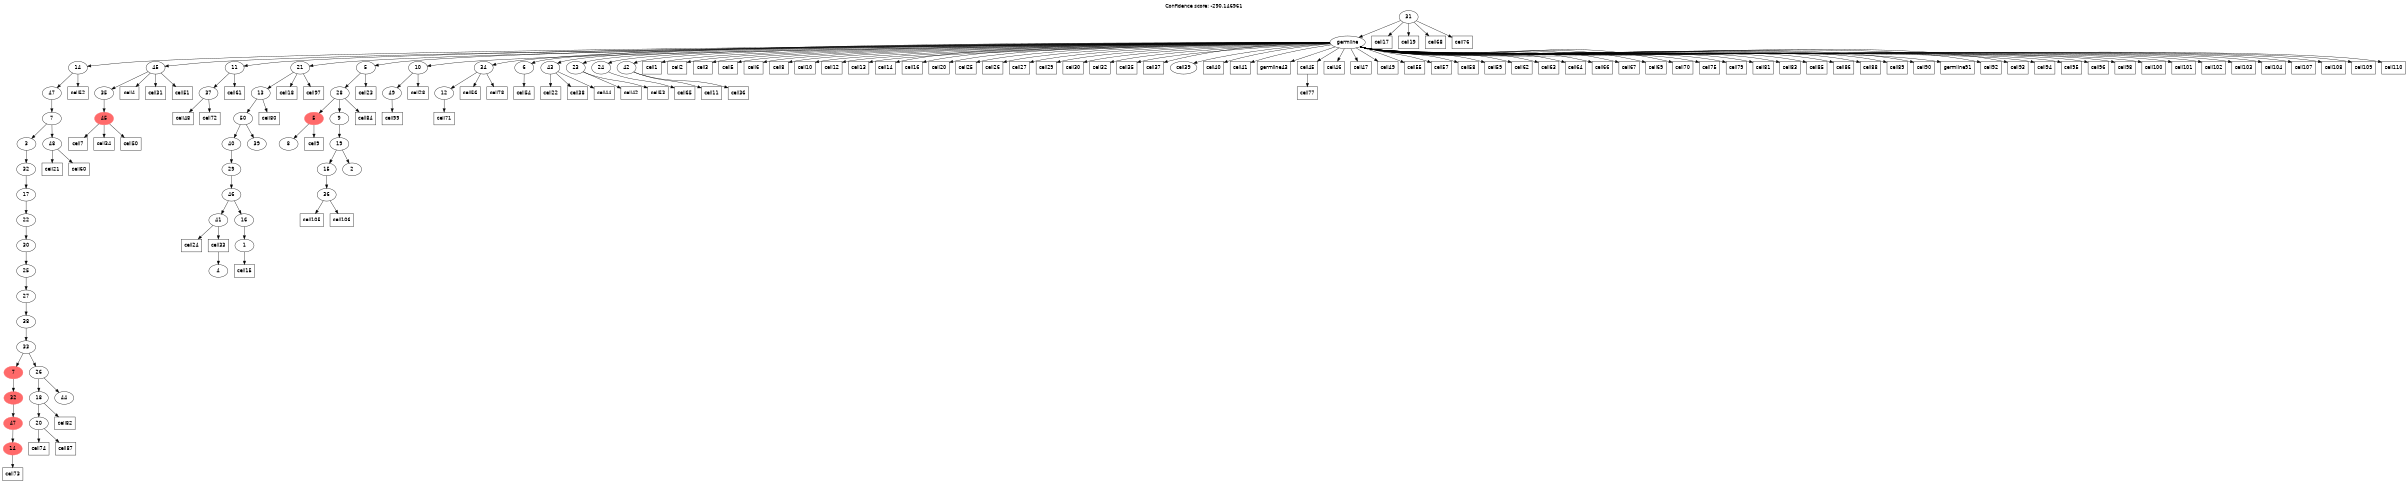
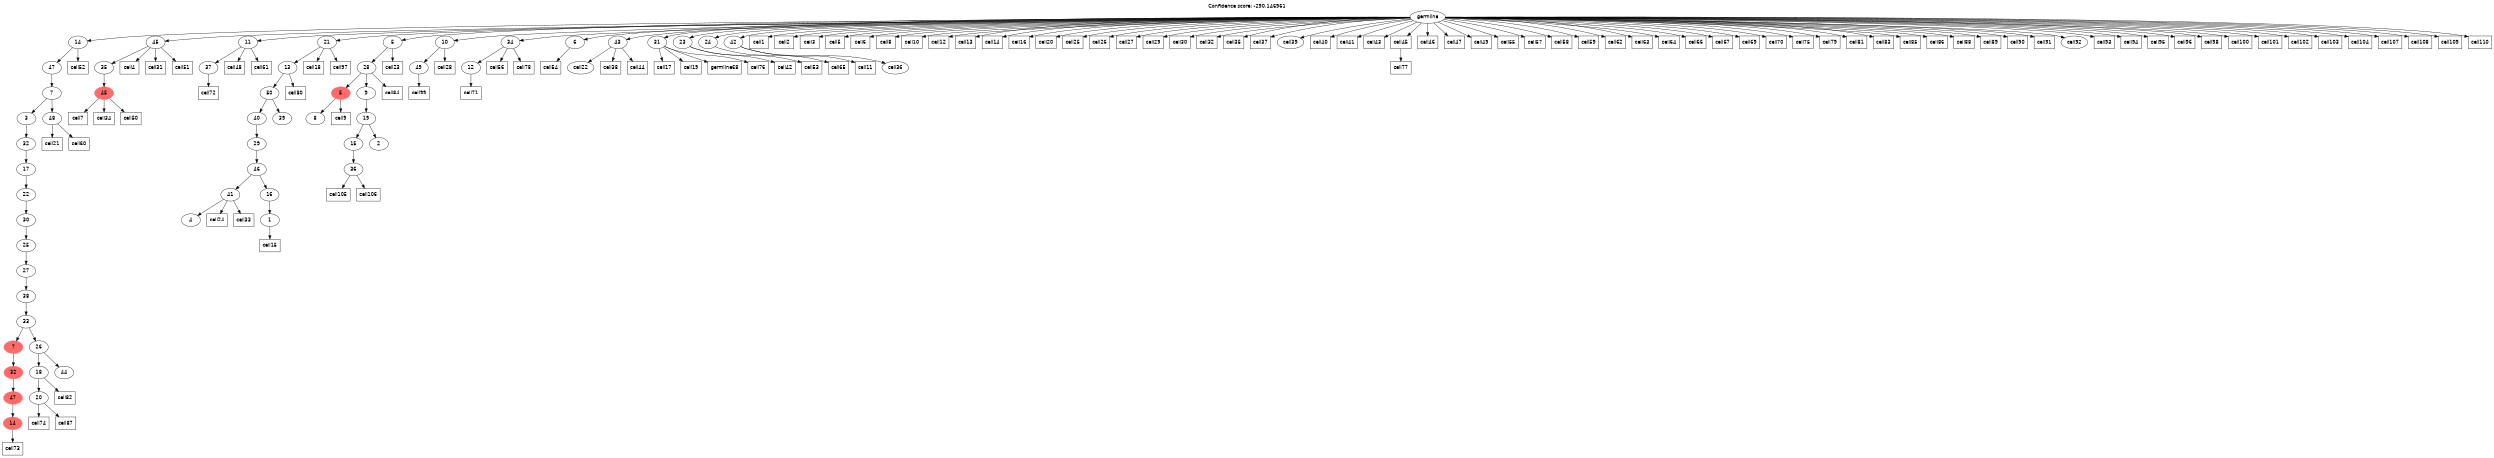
  digraph {
    fontname="DejaVu Sans"
    label="Confidence score: -290.146961"
    labelloc=t
    node [fontname="DejaVu Sans" shape=box]
    edge [fontname="DejaVu Sans"]
    n1 [color=indianred1 label=47 style=filled shape=""]
    n2 [color=indianred1 label=14 style=filled shape=""]
    cell73
    n4 [color=indianred1 label=32 style=filled shape=""]
    n5 [color=indianred1 label=7 style=filled shape=""]
    n6 [label=18 shape=""]
    n7 [label=20 shape=""]
    cell82
    cell74
    cell87
    n11 [label=26 shape=""]
    n12 [label=44 shape=""]
    n13 [label=33 shape=""]
    n14 [label=38 shape=""]
    n15 [label=27 shape=""]
    n16 [label=25 shape=""]
    n17 [label=30 shape=""]
    n18 [label=22 shape=""]
    n19 [label=17 shape=""]
    n20 [label=32 shape=""]
    n21 [label=3 shape=""]
    n22 [label=7 shape=""]
    n23 [label=48 shape=""]
    cell21
    cell60
    n26 [label=47 shape=""]
    n27 [label=14 shape=""]
    cell52
    n29 [label=35 shape=""]
    n30 [color=indianred1 label=45 style=filled shape=""]
    cell7
    cell34
    cell50
    n34 [label=45 shape=""]
    cell4
    cell31
    cell51
    n38 [label=11 shape=""]
    n39 [label=37 shape=""]
    cell48
    cell61
    cell72
    n43 [label=41 shape=""]
    n44 [label=4 shape=""]
    cell24
    cell33
    n47 [label=16 shape=""]
    n48 [label=1 shape=""]
    cell15
    n50 [label=46 shape=""]
    n51 [label=29 shape=""]
    n52 [label=40 shape=""]
    n53 [label=50 shape=""]
    n54 [label=39 shape=""]
    n55 [label=13 shape=""]
    cell80
    n57 [label=21 shape=""]
    cell18
    cell97
    n60 [color=indianred1 label=5 style=filled shape=""]
    n61 [label=8 shape=""]
    cell9
    n63 [label=15 shape=""]
    n64 [label=36 shape=""]
    cell105
    cell106
    n67 [label=19 shape=""]
    n68 [label=2 shape=""]
    n69 [label=9 shape=""]
    n70 [label=28 shape=""]
    cell84
    n72 [label=5 shape=""]
    cell23
    n74 [label=10 shape=""]
    n75 [label=49 shape=""]
    cell28
    cell99
    n78 [label=34 shape=""]
    n79 [label=12 shape=""]
    cell56
    cell78
    cell71
    n83 [label=germline shape=""]
    n84 [label=6 shape=""]
    n85 [label=43 shape=""]
    n86 [label=31 shape=""]
    n87 [label=23 shape=""]
    n88 [label=24 shape=""]
    n89 [label=42 shape=""]
    cell1
    cell2
    cell3
    cell5
    cell6
    cell8
    cell10
    cell12
    cell13
    cell14
    cell16
    cell20
    cell25
    cell26
    cell27
    cell29
    cell30
    cell32
    cell35
    cell37
    cell39 [shape=ellipse]
    cell40
    cell41
-   cell43 [label=germline43]
+   cell43
    cell45
    cell46
    cell47
    cell49
    cell55
    cell57
    cell58
    cell59
    cell62
    cell63
    cell64
    cell66
    cell67
    cell69
    cell70
    cell75
    cell79
    cell81
    cell83
    cell85
    cell86
    cell88
    cell89
    cell90
-   cell91 [label=germline91]
-   cell92
+   cell91
+   cell92 [shape=ellipse]
    cell93
    cell94
    cell95
    cell96
    cell98
    cell100
    cell101
    cell102
    cell103
    cell104
    cell107
    cell108
    cell109
    cell110
    cell54
-   cell22
+   cell22 [shape=ellipse]
    cell38
    cell44
    cell17
    cell19
-   cell68
+   cell68 [label=germline68]
    cell76
    cell42
    cell53
    cell65
    cell11
-   cell36
+   cell36 [shape=ellipse]
    cell77
    n1 -> n2
    n2 -> cell73
    n4 -> n1
    n5 -> n4
    n6 -> n7
    n6 -> cell82
    n7 -> cell74
    n7 -> cell87
    n11 -> n6
    n11 -> n12
    n13 -> n5
    n13 -> n11
    n14 -> n13
    n15 -> n14
    n16 -> n15
    n17 -> n16
    n18 -> n17
    n19 -> n18
    n20 -> n19
    n21 -> n20
    n22 -> n21
    n22 -> n23
    n23 -> cell21
    n23 -> cell60
    n26 -> n22
    n27 -> n26
    n27 -> cell52
    n29 -> n30
    n30 -> cell7
    n30 -> cell34
    n30 -> cell50
    n34 -> n29
    n34 -> cell4
    n34 -> cell31
    n34 -> cell51
    n38 -> n39
-   n39 -> cell48
+   n38 -> cell48
    n38 -> cell61
    n39 -> cell72
-   cell33 -> n44
+   n43 -> n44
    n43 -> cell24
    n43 -> cell33
    n47 -> n48
    n48 -> cell15
    n50 -> n43
    n50 -> n47
    n51 -> n50
    n52 -> n51
    n53 -> n52
    n53 -> n54
    n55 -> n53
    n55 -> cell80
    n57 -> n55
    n57 -> cell18
    n57 -> cell97
    n60 -> n61
    n60 -> cell9
    n63 -> n64
    n64 -> cell105
    n64 -> cell106
    n67 -> n63
    n67 -> n68
    n69 -> n67
    n70 -> n60
    n70 -> n69
    n70 -> cell84
    n72 -> n70
    n72 -> cell23
    n74 -> n75
    n74 -> cell28
    n75 -> cell99
    n78 -> n79
    n78 -> cell56
    n78 -> cell78
    n79 -> cell71
    n83 -> n27
    n83 -> n34
    n83 -> n38
    n83 -> n57
    n83 -> n72
    n83 -> n74
    n83 -> n78
    n83 -> n84
    n83 -> n85
-   n86 -> n83
+   n83 -> n86
    n83 -> n87
    n83 -> n88
    n83 -> n89
    n83 -> cell1
    n83 -> cell2
    n83 -> cell3
    n83 -> cell5
    n83 -> cell6
    n83 -> cell8
    n83 -> cell10
    n83 -> cell12
    n83 -> cell13
    n83 -> cell14
    n83 -> cell16
    n83 -> cell20
    n83 -> cell25
    n83 -> cell26
    n83 -> cell27
    n83 -> cell29
    n83 -> cell30
    n83 -> cell32
    n83 -> cell35
    n83 -> cell37
    n83 -> cell39
    n83 -> cell40
    n83 -> cell41
    n83 -> cell43
    n83 -> cell45
    n83 -> cell46
    n83 -> cell47
    n83 -> cell49
    n83 -> cell55
    n83 -> cell57
    n83 -> cell58
    n83 -> cell59
    n83 -> cell62
    n83 -> cell63
    n83 -> cell64
    n83 -> cell66
    n83 -> cell67
    n83 -> cell69
    n83 -> cell70
    n83 -> cell75
    n83 -> cell79
    n83 -> cell81
    n83 -> cell83
    n83 -> cell85
    n83 -> cell86
    n83 -> cell88
    n83 -> cell89
    n83 -> cell90
    n83 -> cell91
    n83 -> cell92
    n83 -> cell93
    n83 -> cell94
    n83 -> cell95
    n83 -> cell96
    n83 -> cell98
    n83 -> cell100
    n83 -> cell101
    n83 -> cell102
    n83 -> cell103
    n83 -> cell104
    n83 -> cell107
    n83 -> cell108
    n83 -> cell109
    n83 -> cell110
    n84 -> cell54
    n85 -> cell22
    n85 -> cell38
    n85 -> cell44
    n86 -> cell17
    n86 -> cell19
    n86 -> cell68
    n86 -> cell76
    n87 -> cell42
    n87 -> cell53
    n88 -> cell65
    n89 -> cell11
    n89 -> cell36
    cell45 -> cell77
  }
